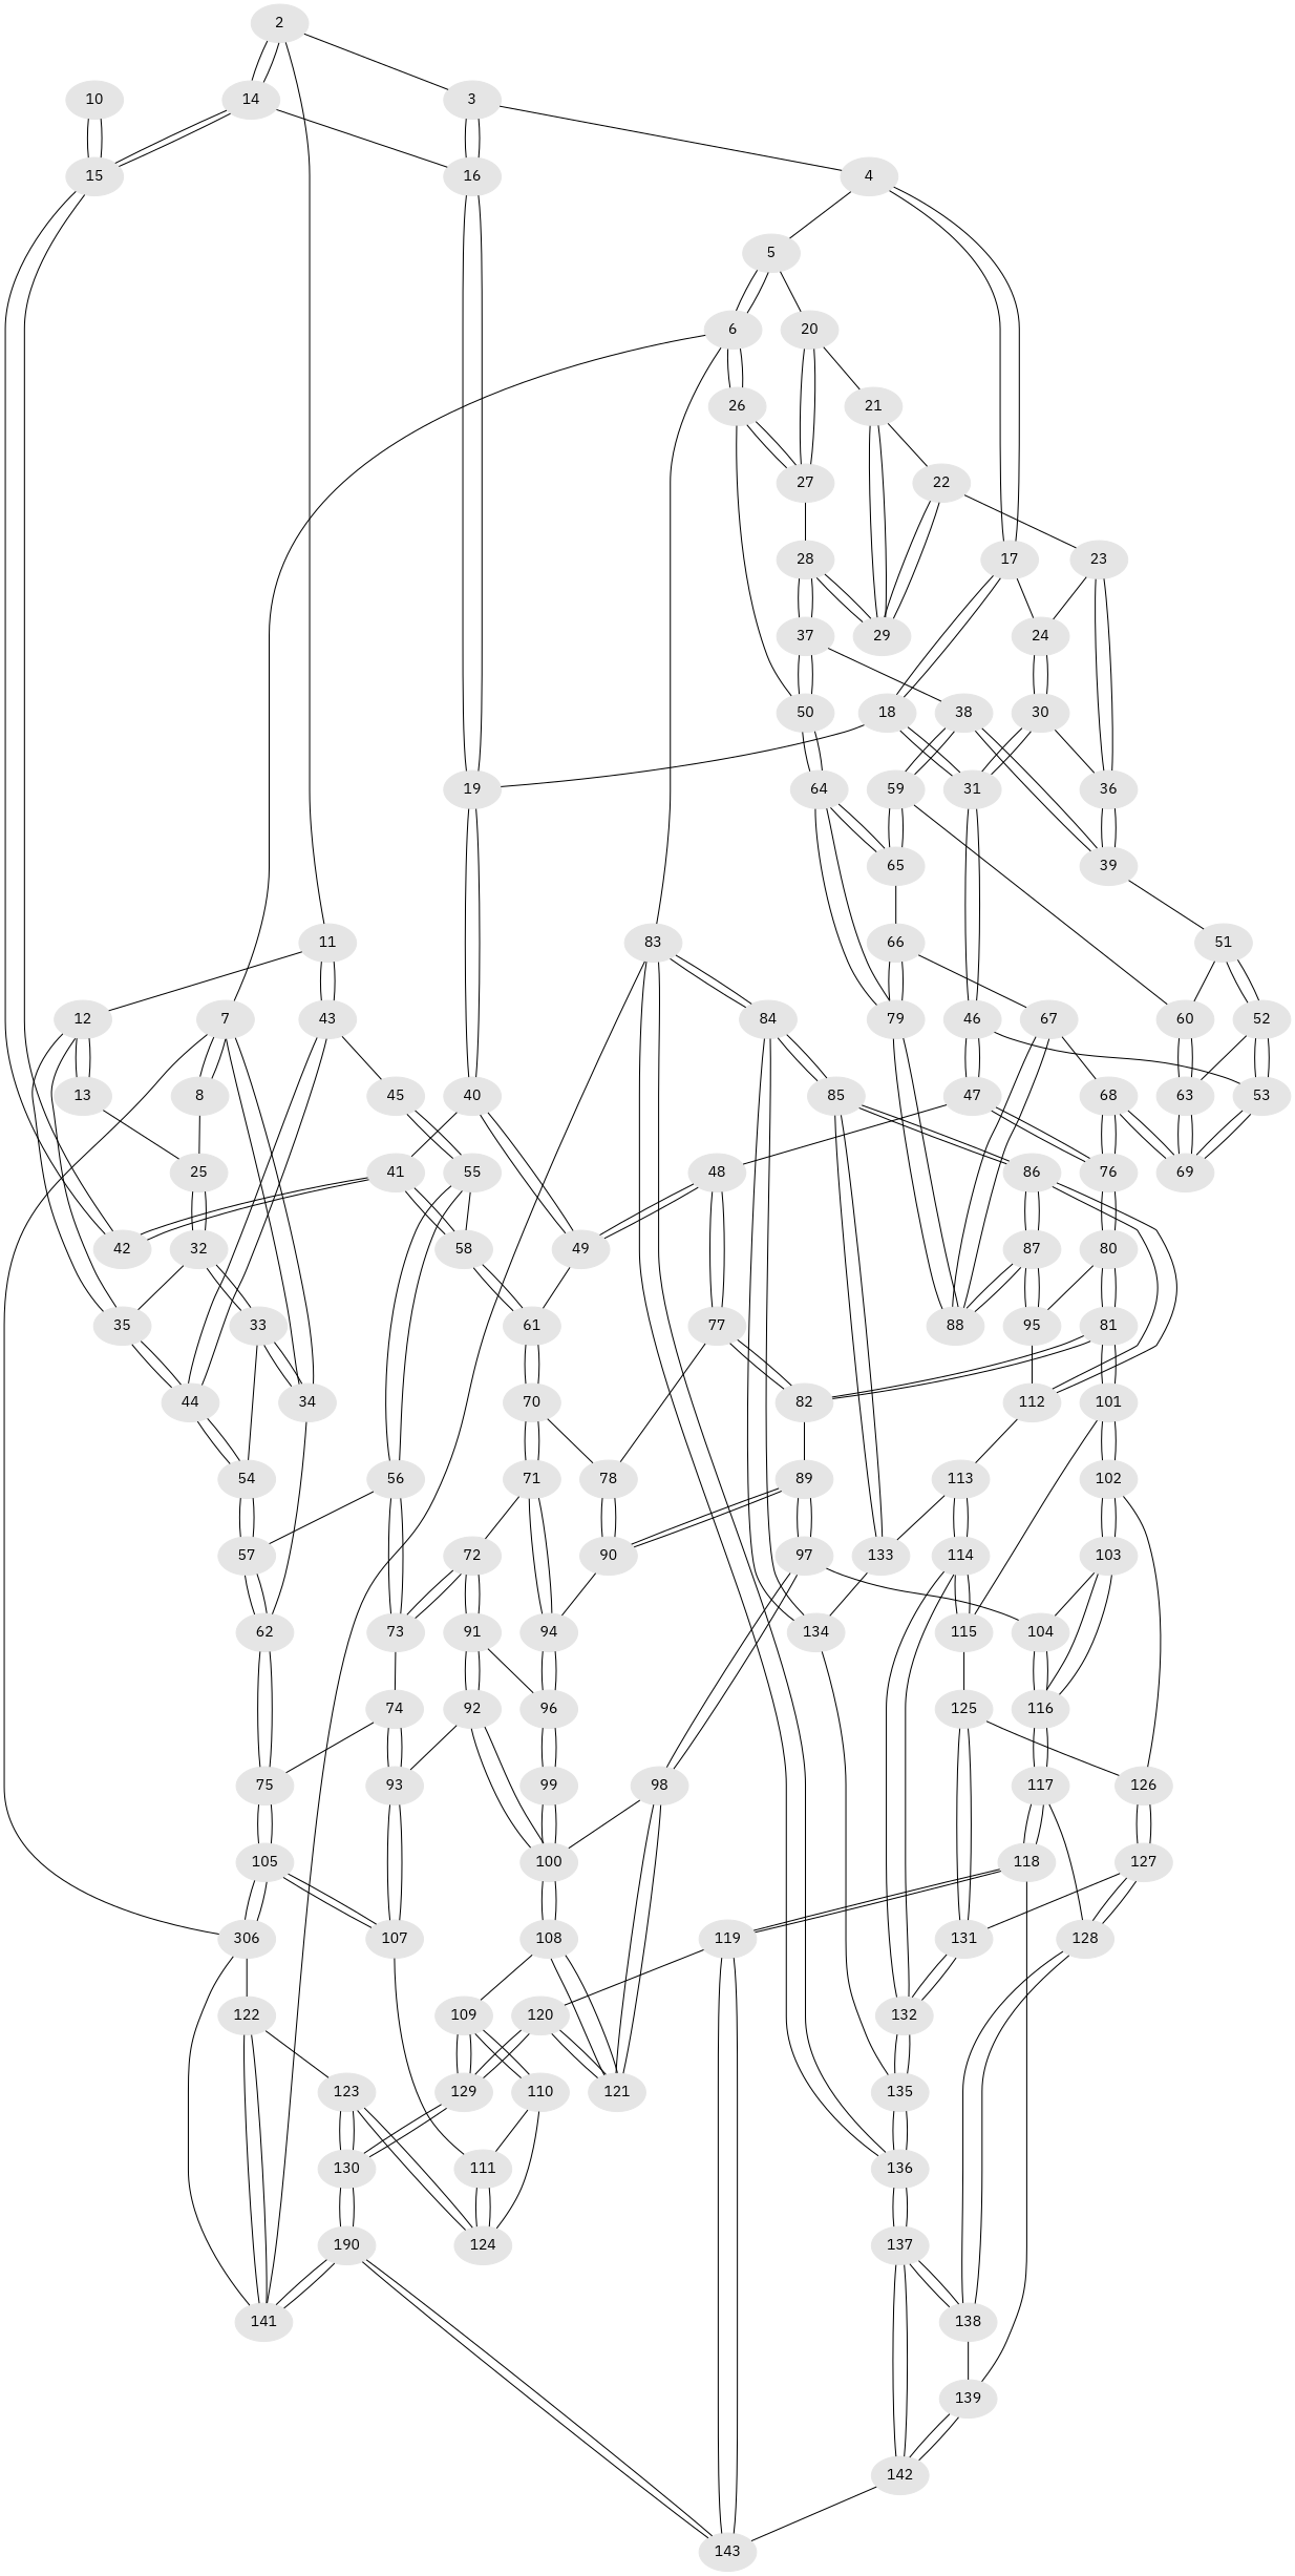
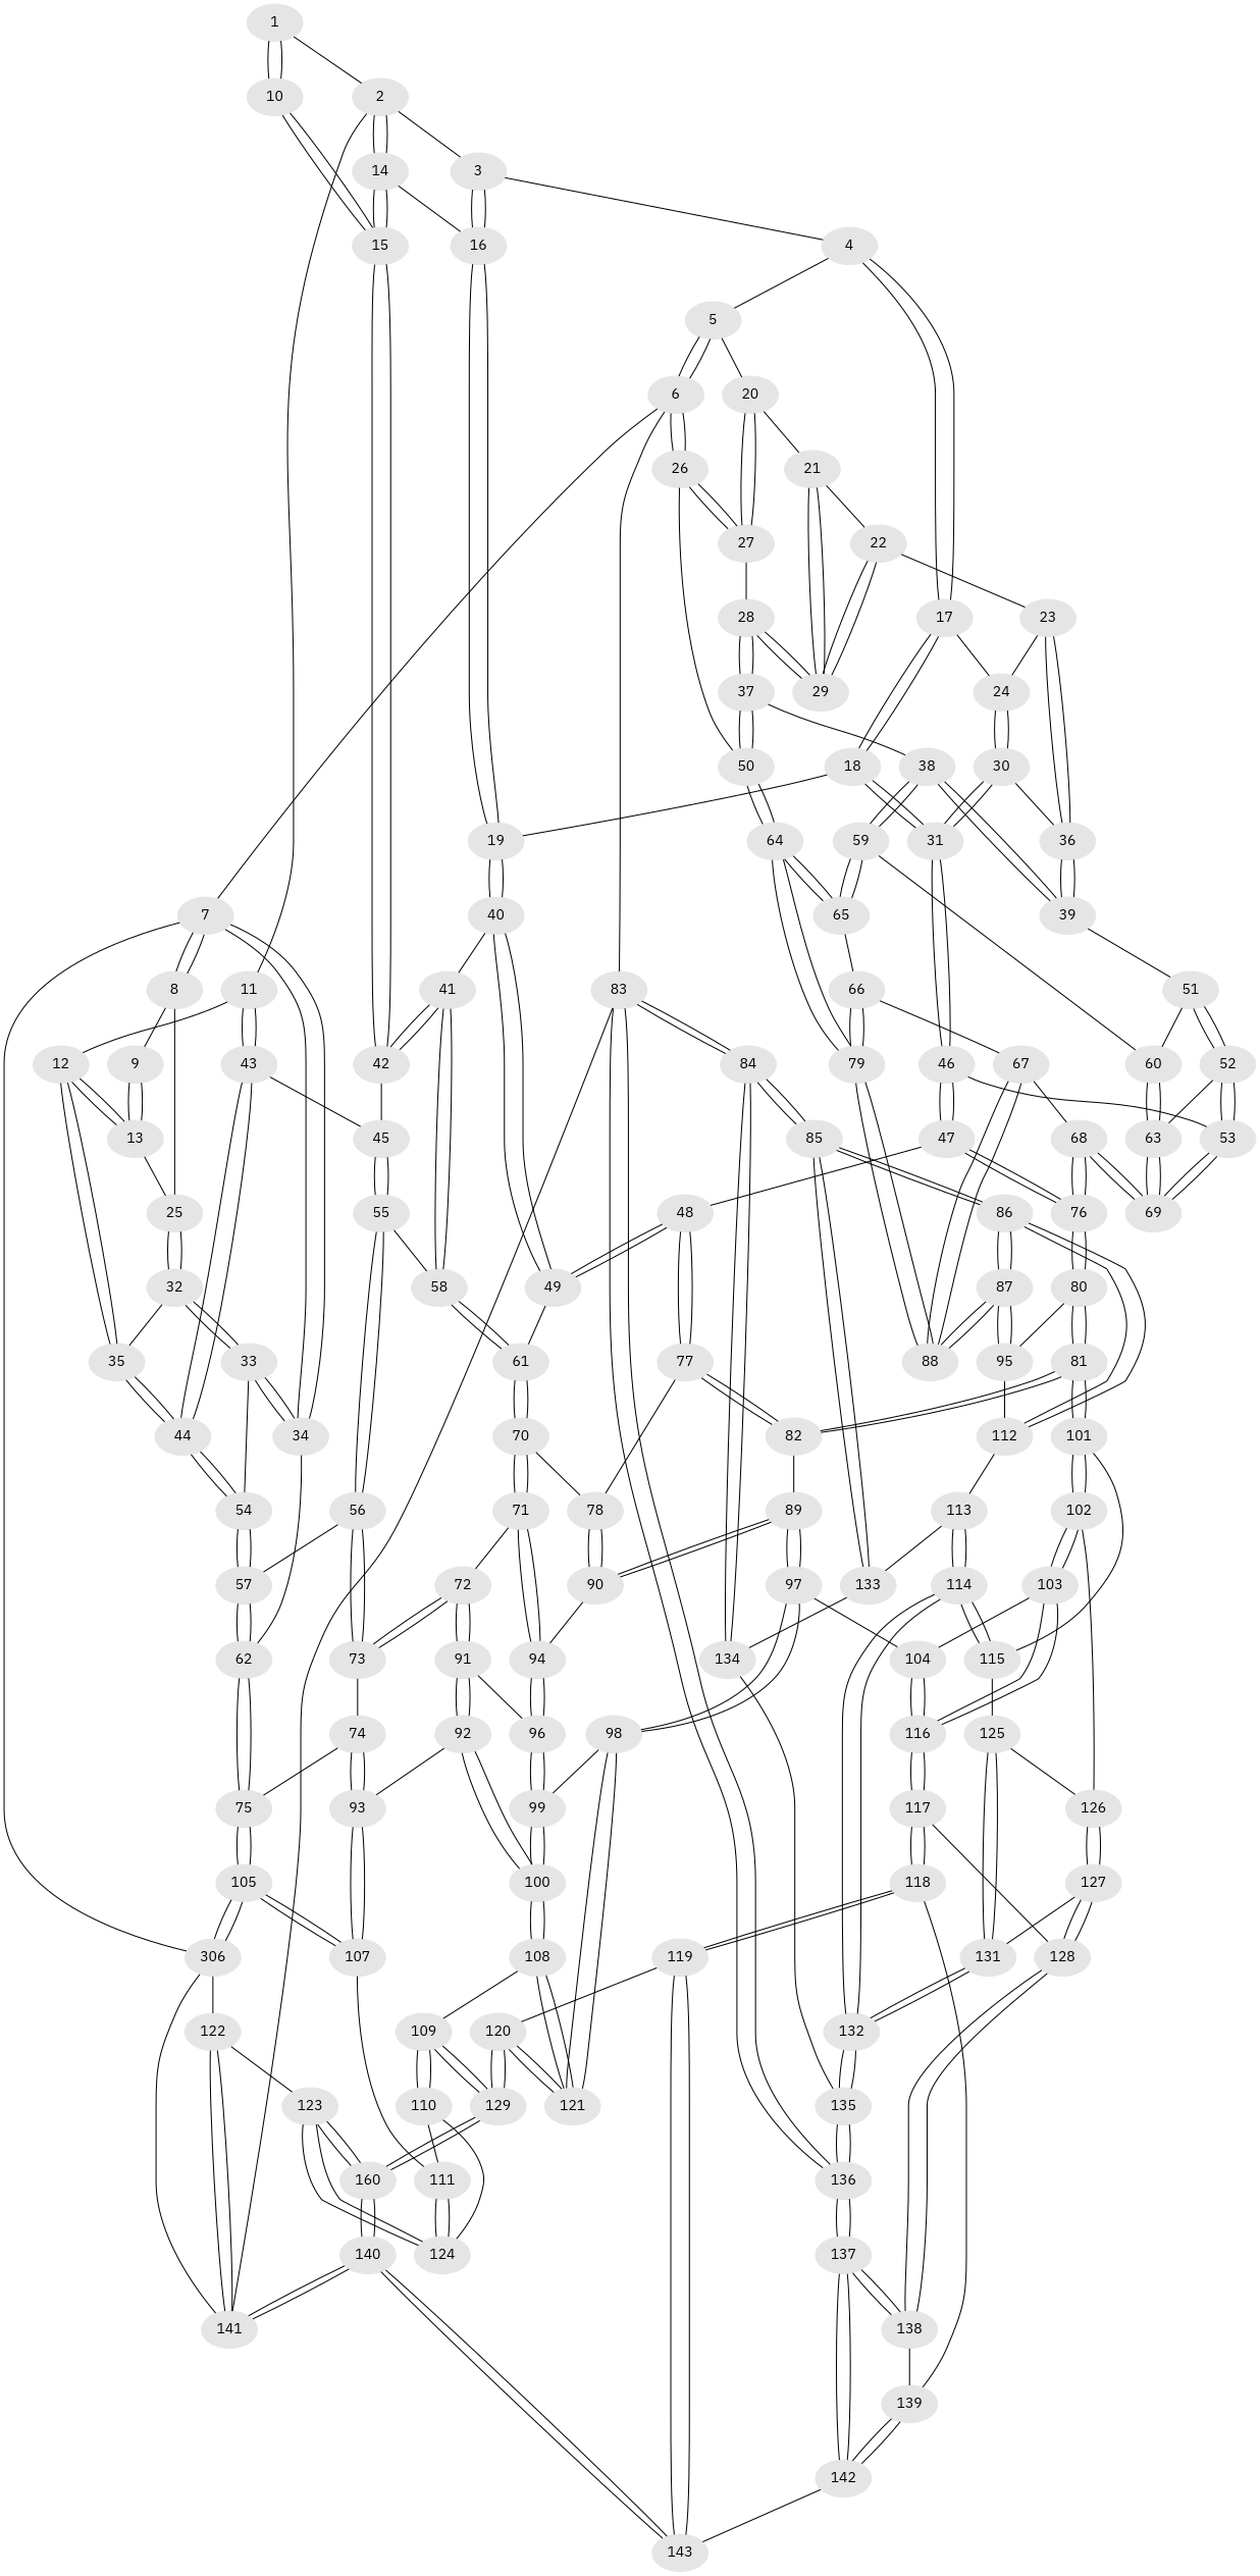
  graph {
    fontname="IBM Plex Sans"
    node [color=gray90 fontname="IBM Plex Sans" style=filled]
    edge [fontname="IBM Plex Sans"]
+   1
    2
    10
    3
    14
    11
    15
    4
    16
    5
    17
    19
    6
    20
    18
    24
    7
    26
    83
    21
    27
    8
    34
    n24 [label=306]
    50
    84
    136
    141
+   9
    25
    62
    122
    13
    32
    12
    43
    42
    35
    44
    45
    40
    31
    30
    46
    41
    49
    22
    29
    28
    23
    36
    39
    33
    64
    37
    38
    47
    53
    54
    57
    75
    51
    59
    60
    65
    52
    58
    61
    55
    56
    48
    76
    69
    77
    80
    78
    82
    70
    79
    63
    73
    74
    66
    71
    105
    88
    67
    68
    72
    94
    90
    91
    96
    92
    93
    107
    81
    95
    89
    101
    112
    102
    115
    97
    85
    134
    137
    86
    133
    135
    87
    113
    98
    104
    100
    99
    108
    111
    121
    116
    109
    103
    126
    125
    127
    117
    123
    124
    110
    129
-   130
+   130 [label=160]
    114
    132
    131
    118
    128
    119
    139
    138
    120
    143
    142
-   140 [label=190]
+   140
+   1 -- 2
+   1 -- 10
+   1 -- 10
    2 -- 3
    2 -- 14
    2 -- 14
    2 -- 11
    10 -- 15
    10 -- 15
    3 -- 4
    3 -- 16
    3 -- 16
    14 -- 15
    14 -- 15
    14 -- 16
    11 -- 12
    11 -- 43
    11 -- 43
    15 -- 42
    15 -- 42
    4 -- 5
    4 -- 17
    4 -- 17
    16 -- 19
    16 -- 19
    5 -- 6
    5 -- 6
    5 -- 20
    17 -- 18
    17 -- 18
    17 -- 24
    19 -- 40
    19 -- 40
    6 -- 7
    6 -- 26
    6 -- 26
    6 -- 83
    20 -- 21
    20 -- 27
    20 -- 27
    18 -- 19
    18 -- 31
    18 -- 31
    24 -- 30
    24 -- 30
    7 -- 8
    7 -- 8
    7 -- 34
    7 -- 34
    7 -- n24
    26 -- 27
    26 -- 27
    26 -- 50
    83 -- 84
    83 -- 84
    83 -- 136
    83 -- 136
    83 -- 141
    21 -- 22
    21 -- 29
    21 -- 29
    27 -- 28
+   8 -- 9
    8 -- 25
    34 -- 62
    n24 -- 141
    n24 -- 122
    50 -- 64
    50 -- 64
    84 -- 85
    84 -- 85
    84 -- 134
    84 -- 134
    136 -- 137
    136 -- 137
+   9 -- 13
+   9 -- 13
    25 -- 32
    25 -- 32
    62 -- 75
    62 -- 75
    122 -- 141
    122 -- 141
    122 -- 123
    13 -- 25
    32 -- 35
    32 -- 33
    32 -- 33
    12 -- 13
    12 -- 13
    12 -- 35
    12 -- 35
    43 -- 44
    43 -- 44
    43 -- 45
+   42 -- 45
    35 -- 44
    35 -- 44
    44 -- 54
    44 -- 54
    45 -- 55
    45 -- 55
    40 -- 41
    40 -- 49
    40 -- 49
    31 -- 46
    31 -- 46
    30 -- 31
    30 -- 31
    30 -- 36
    46 -- 47
    46 -- 47
    46 -- 53
    41 -- 42
    41 -- 42
    41 -- 58
    41 -- 58
    49 -- 61
    22 -- 29
    22 -- 29
    22 -- 23
    28 -- 29
    28 -- 29
    28 -- 37
    28 -- 37
    23 -- 24
    23 -- 36
    23 -- 36
    36 -- 39
    36 -- 39
    39 -- 51
    33 -- 34
    33 -- 34
    33 -- 54
    64 -- 65
    64 -- 65
    64 -- 79
    64 -- 79
    37 -- 50
    37 -- 50
    37 -- 38
    38 -- 39
    38 -- 39
    38 -- 59
    38 -- 59
    47 -- 48
    47 -- 76
    47 -- 76
    53 -- 69
    53 -- 69
    54 -- 57
    54 -- 57
    57 -- 62
    57 -- 62
    75 -- 105
    75 -- 105
    51 -- 60
    51 -- 52
    51 -- 52
    59 -- 60
    59 -- 65
    59 -- 65
    60 -- 63
    60 -- 63
    65 -- 66
    52 -- 53
    52 -- 53
    52 -- 63
    58 -- 61
    58 -- 61
    61 -- 70
    61 -- 70
    55 -- 58
    55 -- 56
    55 -- 56
    56 -- 57
    56 -- 73
    56 -- 73
    48 -- 49
    48 -- 49
    48 -- 77
    48 -- 77
    76 -- 80
    76 -- 80
    77 -- 78
    77 -- 82
    77 -- 82
    80 -- 81
    80 -- 81
    80 -- 95
    78 -- 90
    78 -- 90
    82 -- 89
    70 -- 78
    70 -- 71
    70 -- 71
    79 -- 88
    79 -- 88
    63 -- 69
    63 -- 69
    73 -- 74
    74 -- 75
    74 -- 93
    74 -- 93
    66 -- 79
    66 -- 79
    66 -- 67
    71 -- 72
    71 -- 94
    71 -- 94
    105 -- n24
    105 -- n24
    105 -- 107
    105 -- 107
    67 -- 88
    67 -- 88
    67 -- 68
    68 -- 76
    68 -- 76
    68 -- 69
    68 -- 69
    72 -- 73
    72 -- 73
    72 -- 91
    72 -- 91
    94 -- 96
    94 -- 96
    90 -- 94
    91 -- 96
    91 -- 92
    91 -- 92
    96 -- 99
    96 -- 99
    92 -- 93
    92 -- 100
    92 -- 100
    93 -- 107
    93 -- 107
    107 -- 111
    81 -- 82
    81 -- 82
    81 -- 101
    81 -- 101
    95 -- 112
    89 -- 90
    89 -- 90
    89 -- 97
    89 -- 97
    101 -- 102
    101 -- 102
    101 -- 115
    112 -- 113
    102 -- 103
    102 -- 103
    102 -- 126
    115 -- 125
    97 -- 98
    97 -- 98
    97 -- 104
    85 -- 86
    85 -- 86
    85 -- 133
    85 -- 133
    134 -- 135
    137 -- 138
    137 -- 138
    137 -- 142
    137 -- 142
    86 -- 112
    86 -- 112
    86 -- 87
    86 -- 87
    133 -- 134
    135 -- 136
    135 -- 136
    87 -- 88
    87 -- 88
    87 -- 95
    87 -- 95
    113 -- 133
    113 -- 114
    113 -- 114
-   98 -- 100
+   98 -- 99
    98 -- 121
    98 -- 121
    104 -- 116
    104 -- 116
    100 -- 108
    100 -- 108
    99 -- 100
    99 -- 100
    108 -- 121
    108 -- 121
    108 -- 109
    111 -- 124
    111 -- 124
    116 -- 117
    116 -- 117
    109 -- 110
    109 -- 110
    109 -- 129
    109 -- 129
    103 -- 104
    103 -- 116
    103 -- 116
    126 -- 127
    126 -- 127
    125 -- 126
    125 -- 131
    125 -- 131
    127 -- 131
    127 -- 128
    127 -- 128
    117 -- 118
    117 -- 118
    117 -- 128
    123 -- 124
    123 -- 124
    123 -- 130
    123 -- 130
    110 -- 111
    110 -- 124
    129 -- 130
    129 -- 130
    130 -- 140
    130 -- 140
    114 -- 115
    114 -- 115
    114 -- 132
    114 -- 132
    132 -- 135
    132 -- 135
    131 -- 132
    131 -- 132
    118 -- 119
    118 -- 119
    118 -- 139
    128 -- 138
    128 -- 138
    119 -- 120
    119 -- 143
    119 -- 143
    139 -- 142
    139 -- 142
    138 -- 139
    120 -- 121
    120 -- 121
    120 -- 129
    120 -- 129
    142 -- 143
    140 -- 141
    140 -- 141
    140 -- 143
    140 -- 143
  }
